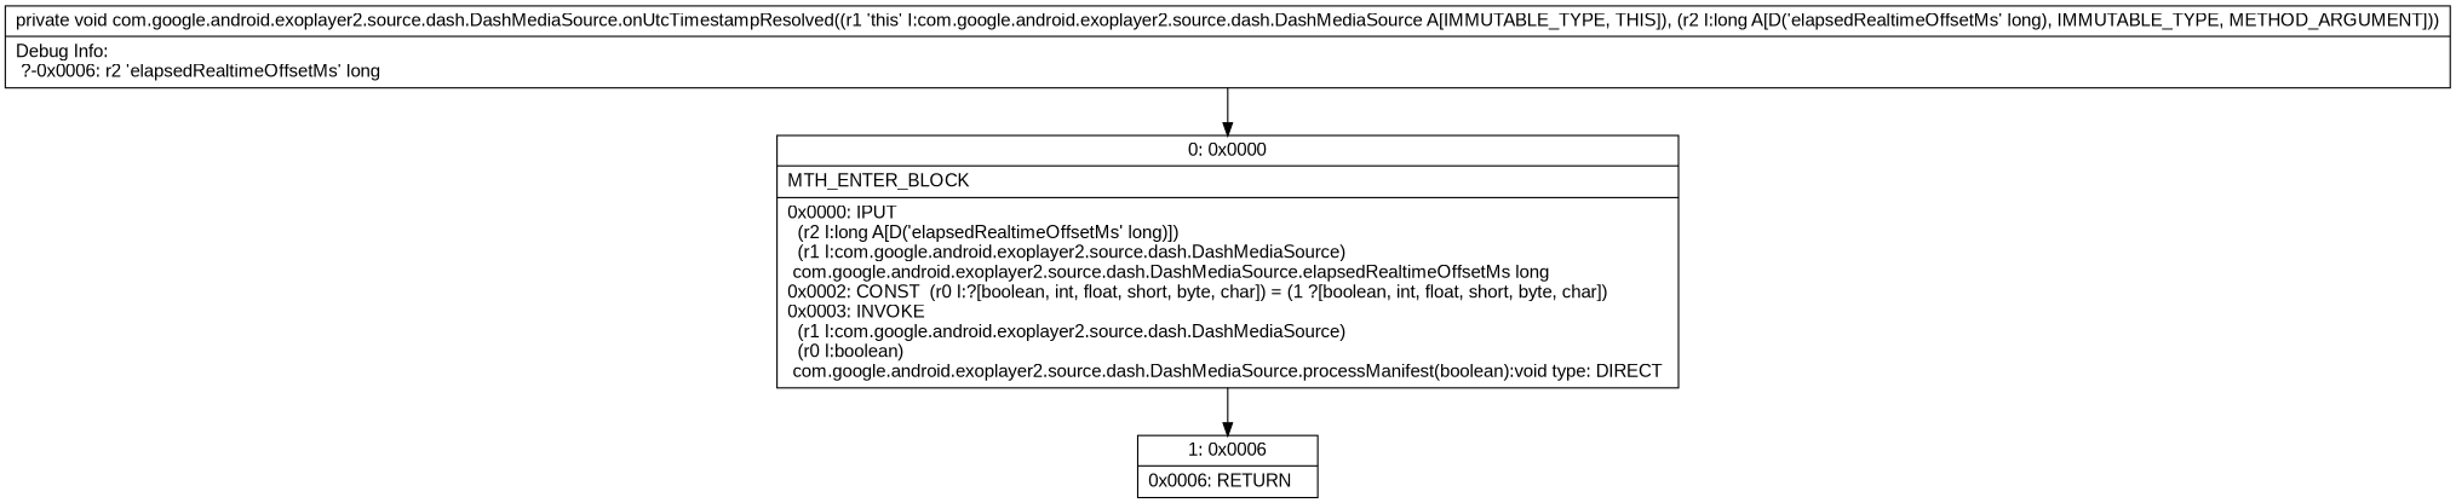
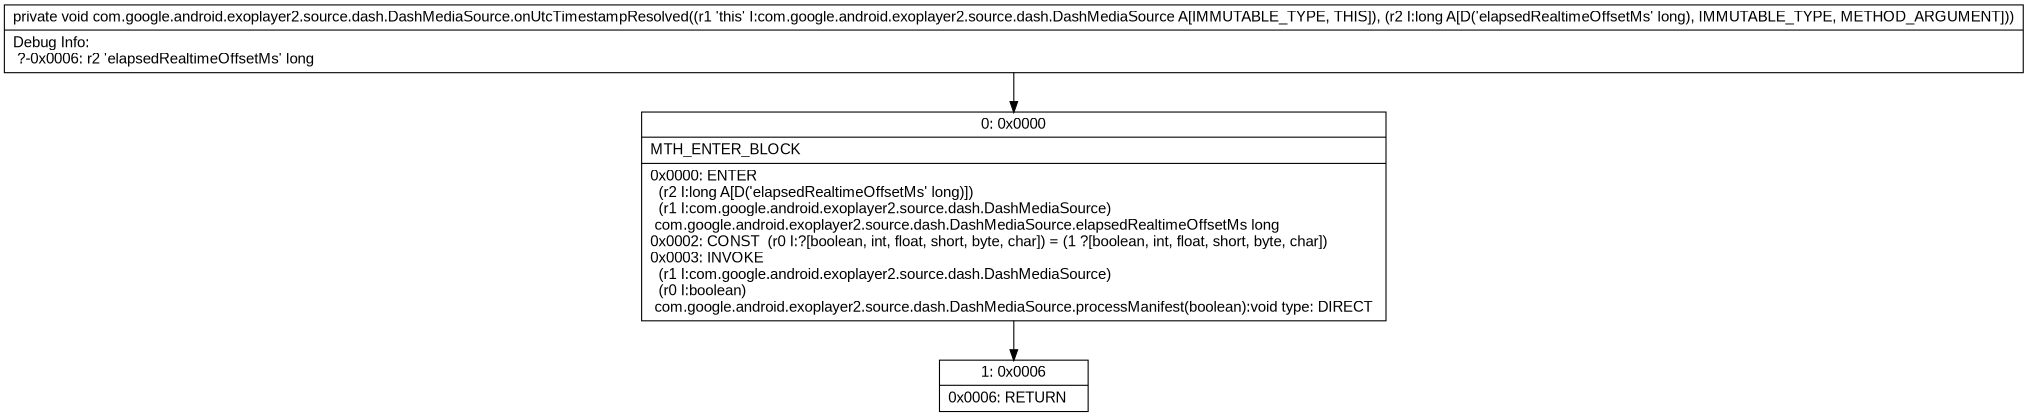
  digraph {
    fontname="Liberation Sans"
    node [shape=record fontname="Liberation Sans"]
    edge [fontname="Liberation Sans"]
-   n1 [label="{0\:\ 0x0000|MTH_ENTER_BLOCK\l|0x0000: IPUT  \l  (r2 I:long A[D('elapsedRealtimeOffsetMs' long)])\l  (r1 I:com.google.android.exoplayer2.source.dash.DashMediaSource)\l com.google.android.exoplayer2.source.dash.DashMediaSource.elapsedRealtimeOffsetMs long \l0x0002: CONST  (r0 I:?[boolean, int, float, short, byte, char]) = (1 ?[boolean, int, float, short, byte, char]) \l0x0003: INVOKE  \l  (r1 I:com.google.android.exoplayer2.source.dash.DashMediaSource)\l  (r0 I:boolean)\l com.google.android.exoplayer2.source.dash.DashMediaSource.processManifest(boolean):void type: DIRECT \l}"]
+   n1 [label="{0\:\ 0x0000|MTH_ENTER_BLOCK\l|0x0000: ENTER  \l  (r2 I:long A[D('elapsedRealtimeOffsetMs' long)])\l  (r1 I:com.google.android.exoplayer2.source.dash.DashMediaSource)\l com.google.android.exoplayer2.source.dash.DashMediaSource.elapsedRealtimeOffsetMs long \l0x0002: CONST  (r0 I:?[boolean, int, float, short, byte, char]) = (1 ?[boolean, int, float, short, byte, char]) \l0x0003: INVOKE  \l  (r1 I:com.google.android.exoplayer2.source.dash.DashMediaSource)\l  (r0 I:boolean)\l com.google.android.exoplayer2.source.dash.DashMediaSource.processManifest(boolean):void type: DIRECT \l}"]
    n2 [label="{1\:\ 0x0006|0x0006: RETURN   \l}"]
    n3 [label="{private void com.google.android.exoplayer2.source.dash.DashMediaSource.onUtcTimestampResolved((r1 'this' I:com.google.android.exoplayer2.source.dash.DashMediaSource A[IMMUTABLE_TYPE, THIS]), (r2 I:long A[D('elapsedRealtimeOffsetMs' long), IMMUTABLE_TYPE, METHOD_ARGUMENT]))  | Debug Info:\l  ?\-0x0006: r2 'elapsedRealtimeOffsetMs' long\l}"]
    n1 -> n2
    n3 -> n1
  }
